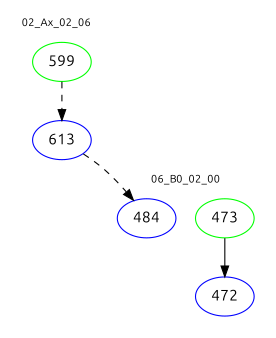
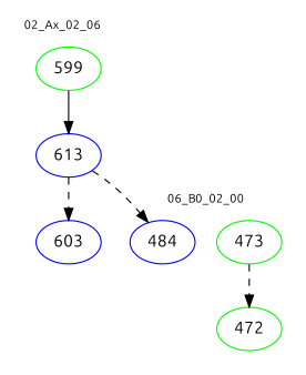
  digraph {
    fontname=Ubuntu
    node [color=blue fontname=Ubuntu]
    edge [color=black fontname=Ubuntu style=solid]
    n1 [color=green label=599]
    n2 [label=613]
+   n3 [label=603]
    n4 [color=green label=473]
-   n5 [label=472]
+   n5 [color=green label=472]
    n6 [label=484]
    subgraph cluster_1 {
      color=white
      fontsize=10
      label="02_Ax_02_06"
      n1
      n2
+     n3
    }
    subgraph cluster_2 {
      color=white
      fontsize=10
      label="06_B0_02_00"
      n4
      n5
      n6
    }
-   n1 -> n2 [style=dashed]
+   n1 -> n2
+   n2 -> n3 [style=dashed]
    n2 -> n6 [style=dashed]
-   n4 -> n5
+   n4 -> n5 [style=dashed]
  }
